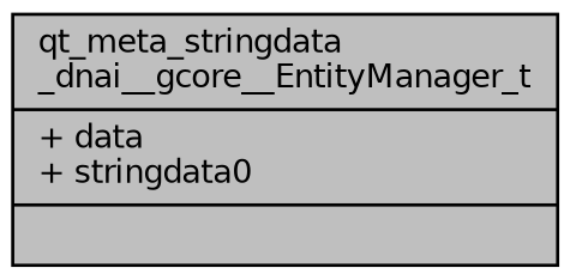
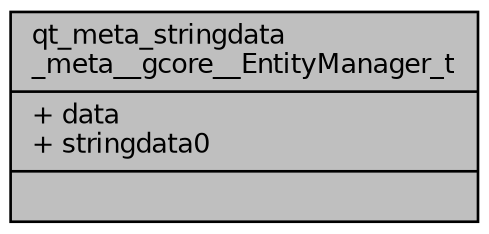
  digraph {
-   n1 [color=black fillcolor=grey75 fontcolor=black fontname=Helvetica fontsize=10 height=0.2 label="{qt_meta_stringdata\l_dnai__gcore__EntityManager_t\n|+ data\l+ stringdata0\l|}" shape=record style=filled width=0.4]
+   n1 [color=black fillcolor=grey75 fontcolor=black fontname=Helvetica fontsize=10 height=0.2 label="{qt_meta_stringdata\l_meta__gcore__EntityManager_t\n|+ data\l+ stringdata0\l|}" shape=record style=filled width=0.4]
  }
